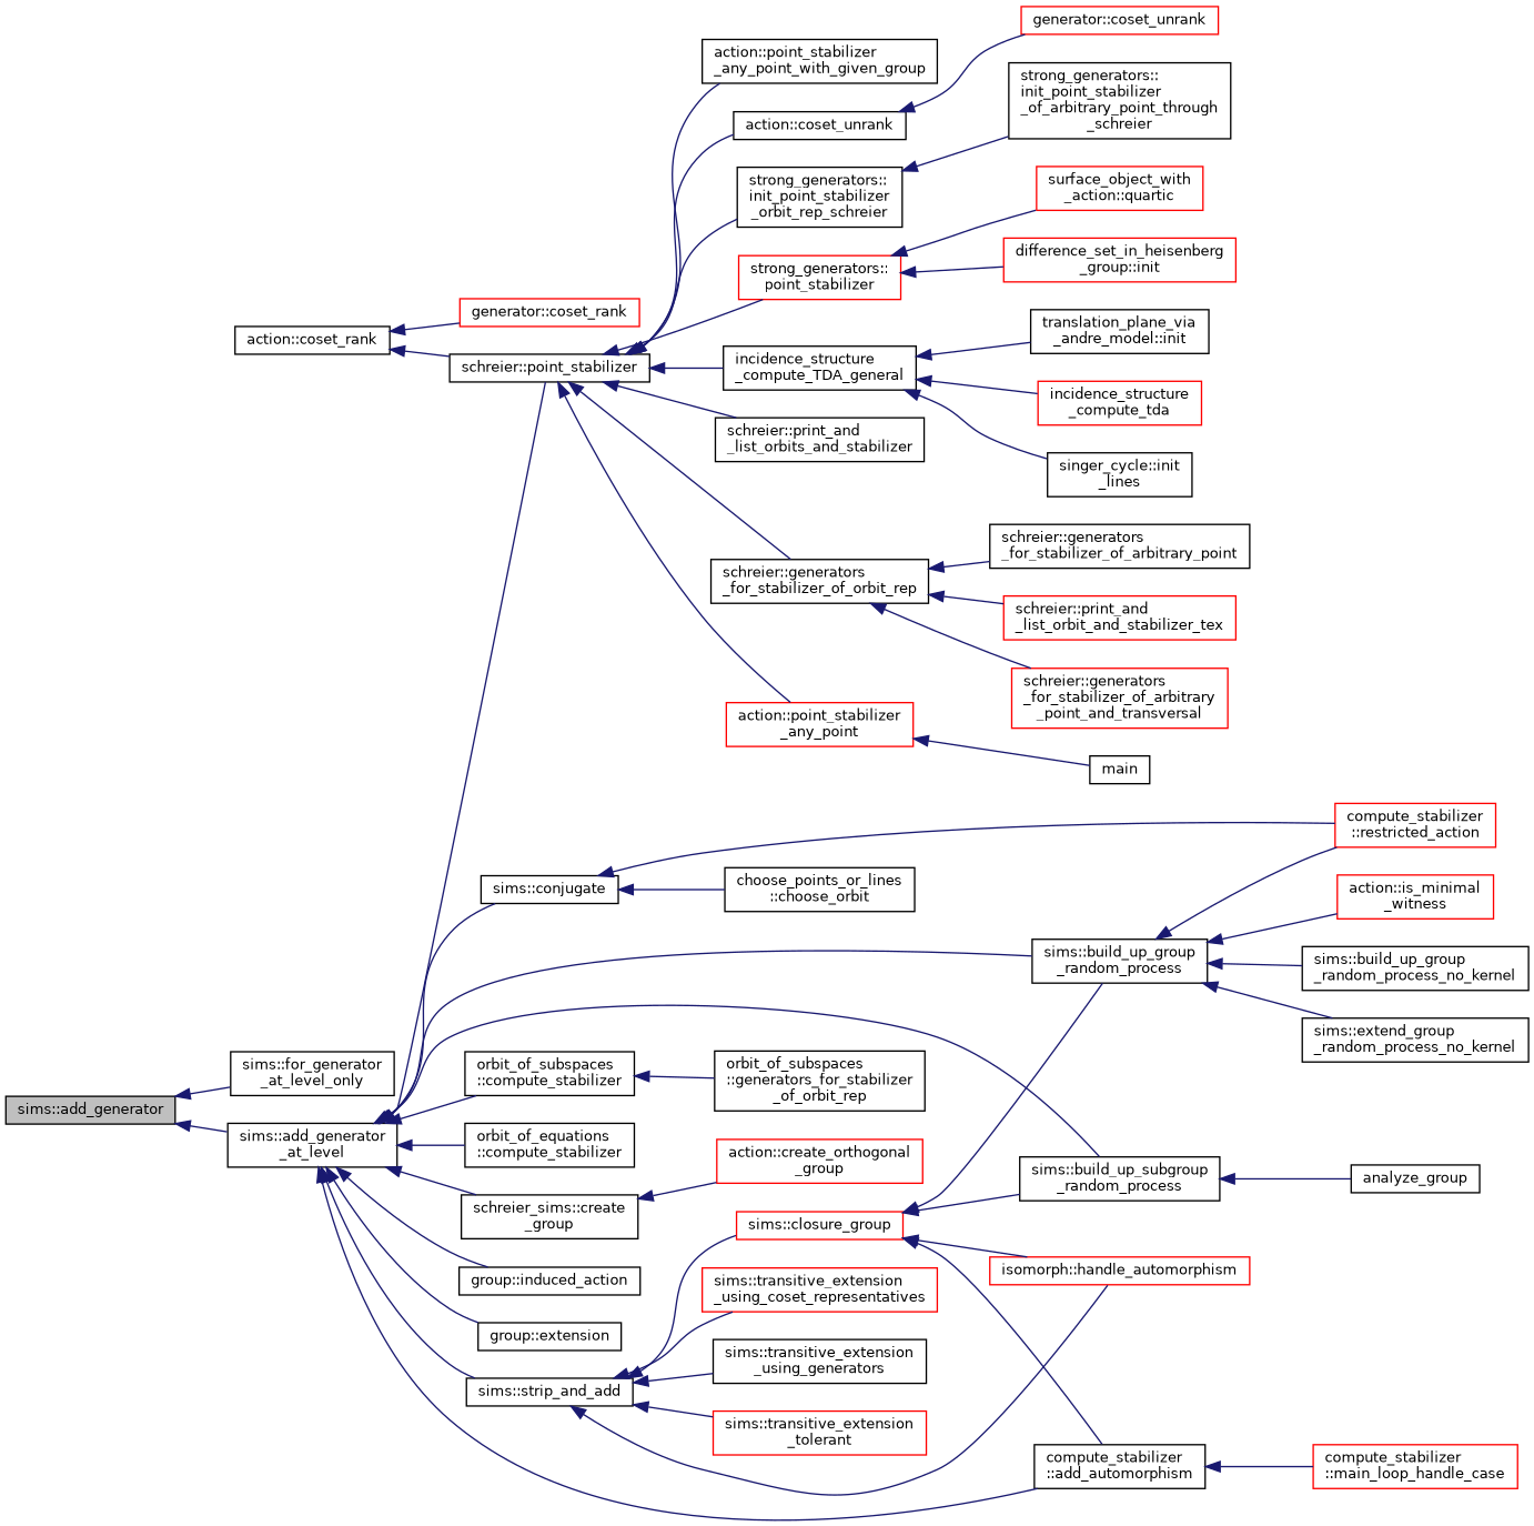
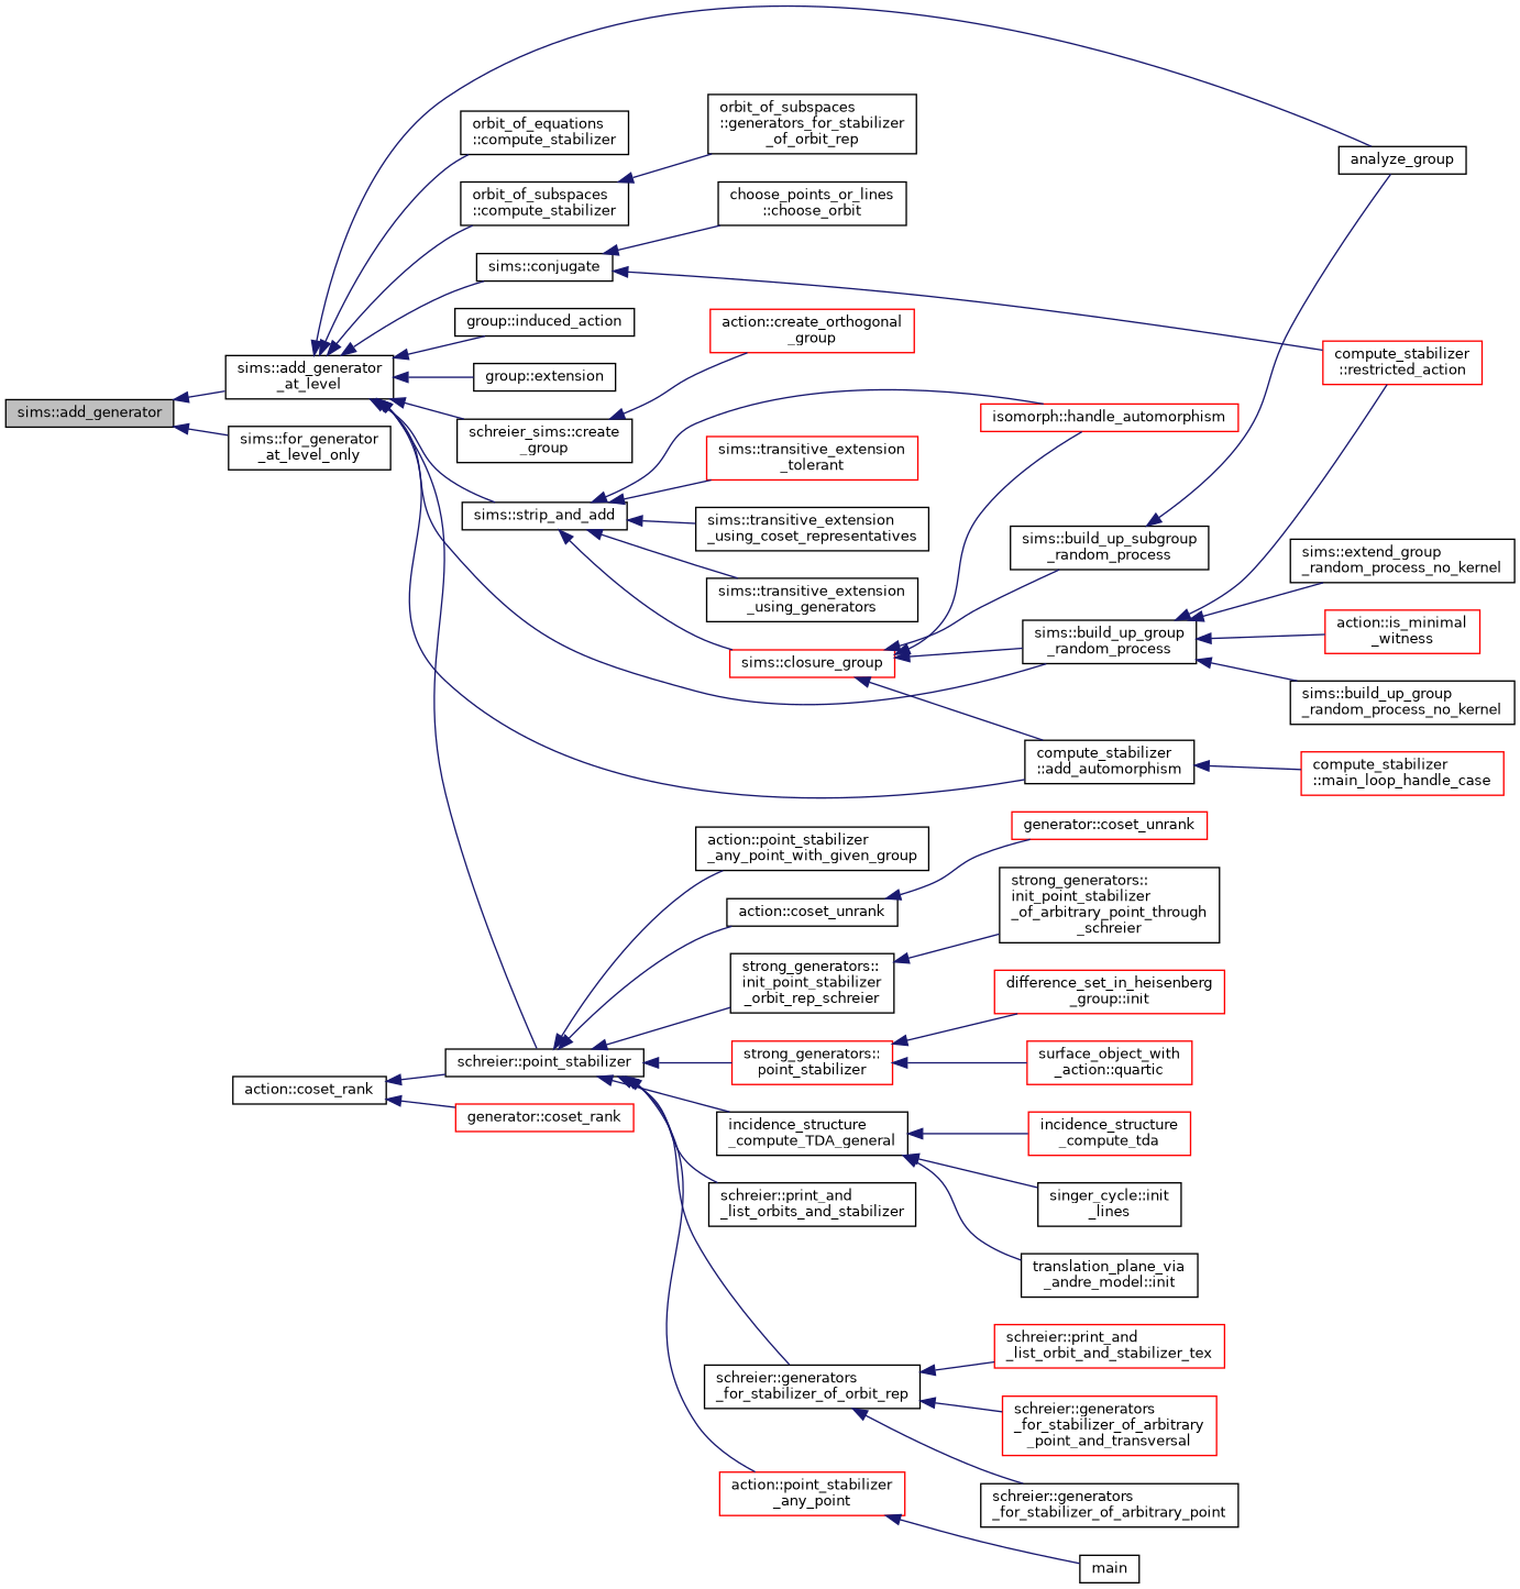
  digraph {
    rankdir=LR
    node [color=black fillcolor=white fontname=Helvetica fontsize=10 shape=record style=filled]
    edge [color=midnightblue dir=back fontname=Helvetica fontsize=10 labelfontname=Helvetica labelfontsize=10 style=solid]
    n1 [fillcolor=grey75 fontcolor=black height=0.2 label="sims::add_generator" width=0.4]
    n2 [height=0.2 label="sims::add_generator\l_at_level" width=0.4]
    n3 [height=0.2 label="sims::for_generator\l_at_level_only" width=0.4]
    n4 [height=0.2 label="schreier::point_stabilizer" width=0.4]
    n5 [height=0.2 label="group::induced_action" width=0.4]
    n6 [height=0.2 label="group::extension" width=0.4]
    n7 [height=0.2 label="schreier_sims::create\l_group" width=0.4]
    n8 [height=0.2 label="sims::strip_and_add" width=0.4]
    n9 [height=0.2 label="sims::build_up_group\l_random_process" width=0.4]
    n10 [height=0.2 label="sims::build_up_subgroup\l_random_process" width=0.4]
    n11 [height=0.2 label="compute_stabilizer\l::add_automorphism" width=0.4]
    n12 [height=0.2 label="sims::conjugate" width=0.4]
    n13 [height=0.2 label="orbit_of_equations\l::compute_stabilizer" width=0.4]
    n14 [height=0.2 label="orbit_of_subspaces\l::compute_stabilizer" width=0.4]
    n15 [height=0.2 label="incidence_structure\l_compute_TDA_general" width=0.4]
    n16 [height=0.2 label="schreier::print_and\l_list_orbits_and_stabilizer" width=0.4]
    n17 [height=0.2 label="schreier::generators\l_for_stabilizer_of_orbit_rep" width=0.4]
    n18 [color=red height=0.2 label="action::point_stabilizer\l_any_point" width=0.4]
    n19 [height=0.2 label="action::point_stabilizer\l_any_point_with_given_group" width=0.4]
    n20 [height=0.2 label="action::coset_unrank" width=0.4]
    n21 [height=0.2 label="strong_generators::\linit_point_stabilizer\l_orbit_rep_schreier" width=0.4]
    n22 [color=red height=0.2 label="strong_generators::\lpoint_stabilizer" width=0.4]
    n23 [color=red height=0.2 label="action::create_orthogonal\l_group" width=0.4]
    n24 [color=red height=0.2 label="sims::transitive_extension\l_tolerant" width=0.4]
-   n25 [color=red height=0.2 label="sims::transitive_extension\l_using_coset_representatives" width=0.4]
+   n25 [height=0.2 label="sims::transitive_extension\l_using_coset_representatives" width=0.4]
    n26 [height=0.2 label="sims::transitive_extension\l_using_generators" width=0.4]
    n27 [color=red height=0.2 label="sims::closure_group" width=0.4]
    n28 [color=red height=0.2 label="isomorph::handle_automorphism" width=0.4]
    n29 [color=red height=0.2 label="action::is_minimal\l_witness" width=0.4]
    n30 [height=0.2 label="sims::build_up_group\l_random_process_no_kernel" width=0.4]
    n31 [height=0.2 label="sims::extend_group\l_random_process_no_kernel" width=0.4]
    n32 [color=red height=0.2 label="compute_stabilizer\l::restricted_action" width=0.4]
    n33 [height=0.2 label=analyze_group width=0.4]
    n34 [color=red height=0.2 label="compute_stabilizer\l::main_loop_handle_case" width=0.4]
    n35 [height=0.2 label="choose_points_or_lines\l::choose_orbit" width=0.4]
    n36 [height=0.2 label="orbit_of_subspaces\l::generators_for_stabilizer\l_of_orbit_rep" width=0.4]
    n37 [color=red height=0.2 label="incidence_structure\l_compute_tda" width=0.4]
    n38 [height=0.2 label="singer_cycle::init\l_lines" width=0.4]
    n39 [height=0.2 label="translation_plane_via\l_andre_model::init" width=0.4]
    n40 [color=red height=0.2 label="schreier::print_and\l_list_orbit_and_stabilizer_tex" width=0.4]
    n41 [color=red height=0.2 label="schreier::generators\l_for_stabilizer_of_arbitrary\l_point_and_transversal" width=0.4]
    n42 [height=0.2 label="schreier::generators\l_for_stabilizer_of_arbitrary_point" width=0.4]
    n43 [height=0.2 label=main width=0.4]
    n44 [color=red height=0.2 label="generator::coset_unrank" width=0.4]
    n45 [height=0.2 label="action::coset_rank" width=0.4]
    n46 [color=red height=0.2 label="generator::coset_rank" width=0.4]
    n47 [height=0.2 label="strong_generators::\linit_point_stabilizer\l_of_arbitrary_point_through\l_schreier" width=0.4]
    n48 [color=red height=0.2 label="difference_set_in_heisenberg\l_group::init" width=0.4]
    n49 [color=red height=0.2 label="surface_object_with\l_action::quartic" width=0.4]
    n1 -> n2
    n1 -> n3
    n2 -> n4
    n2 -> n5
    n2 -> n6
    n2 -> n7
    n2 -> n8
    n2 -> n9
-   n2 -> n10
+   n2 -> n33
    n2 -> n11
    n2 -> n12
    n2 -> n13
    n2 -> n14
    n4 -> n15
    n4 -> n16
    n4 -> n17
    n4 -> n18
    n4 -> n19
    n4 -> n20
    n4 -> n21
    n4 -> n22
    n7 -> n23
    n8 -> n24
    n8 -> n25
    n8 -> n26
    n8 -> n27
    n8 -> n28
    n9 -> n29
    n9 -> n30
    n9 -> n31
    n9 -> n32
    n10 -> n33
    n11 -> n34
    n12 -> n32
    n12 -> n35
    n14 -> n36
    n15 -> n37
    n15 -> n38
    n15 -> n39
    n17 -> n40
    n17 -> n41
    n17 -> n42
    n18 -> n43
    n20 -> n44
    n21 -> n47
    n22 -> n48
    n22 -> n49
    n27 -> n9
    n27 -> n10
    n27 -> n11
    n27 -> n28
    n45 -> n4
    n45 -> n46
  }
